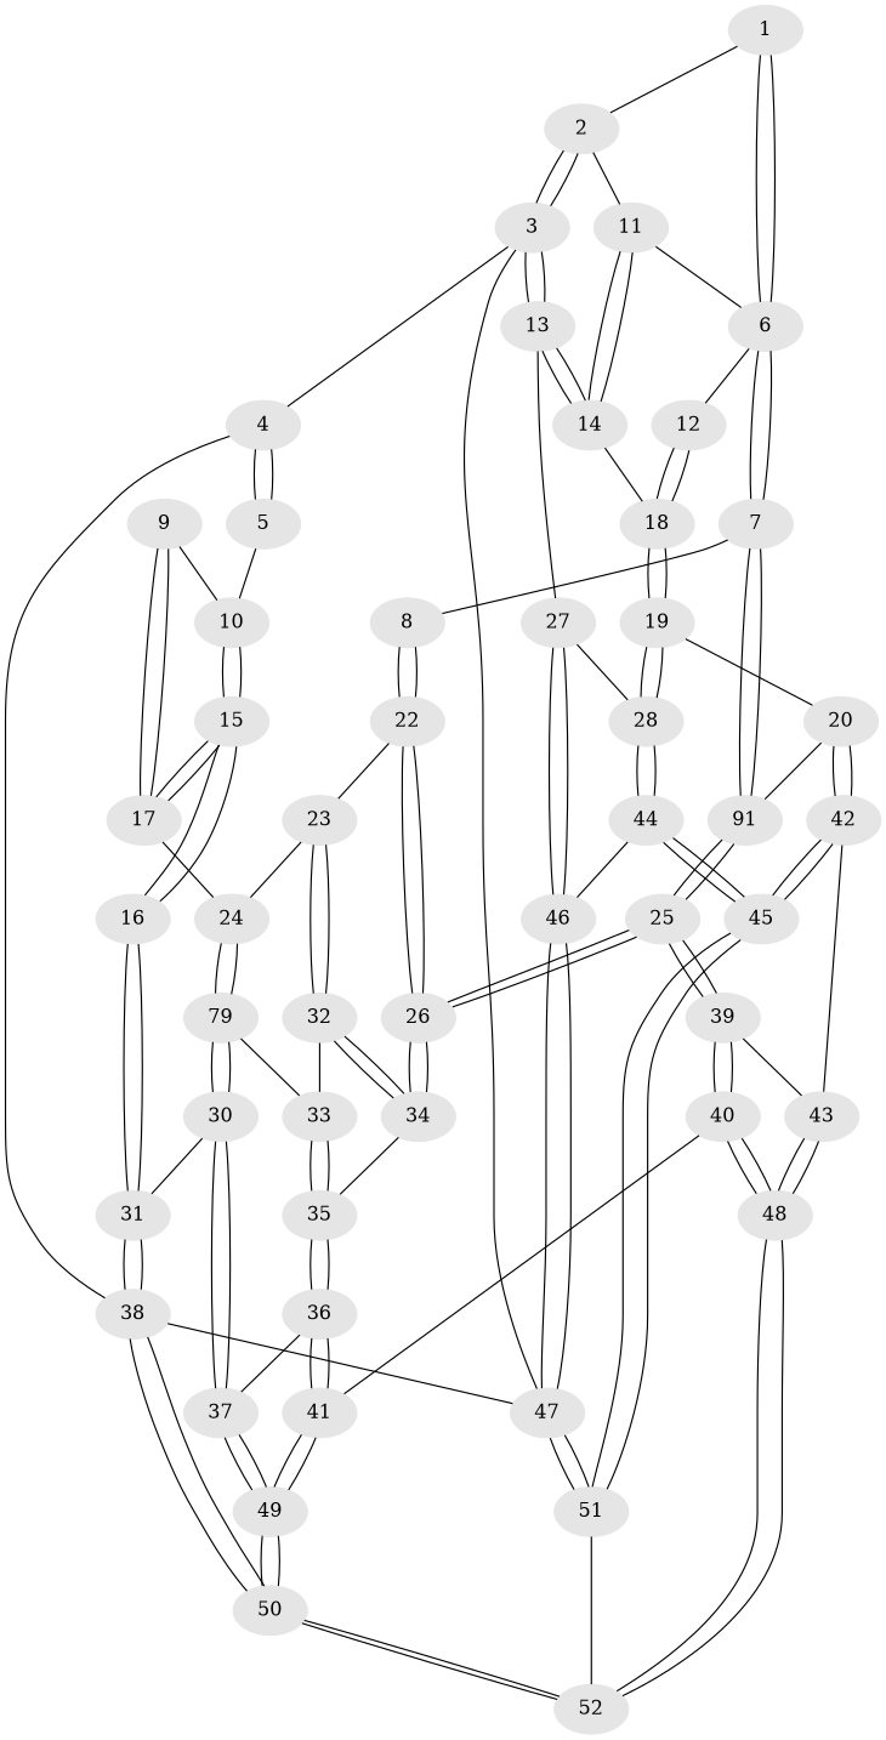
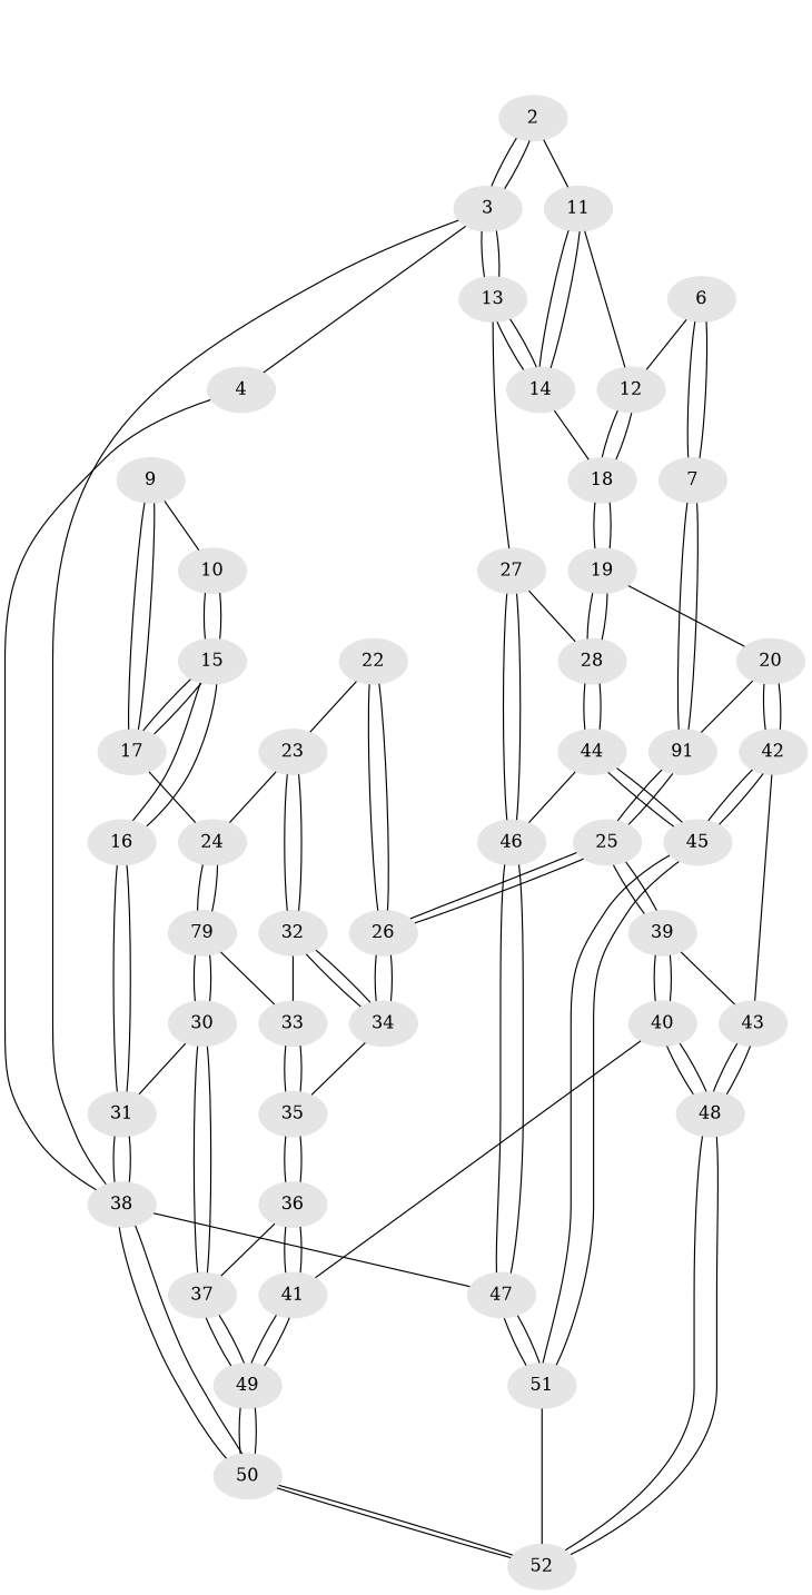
  graph {
    node [color=gray90 style=filled]
-   1
    2
    6
    3
    11
    7
    12
    4
    13
    47
    14
-   5
    38
    27
    51
    10
    16
    31
    50
    15
-   8
    n22 [label=91]
    18
    22
    25
    9
    17
    23
    26
    24
    19
    28
    46
    n34 [label=79]
    20
    42
    44
    43
    45
    39
    32
    34
    33
    30
    40
    35
    37
    49
    36
    41
    52
    48
-   1 -- 2
-   1 -- 6
-   1 -- 6
    2 -- 3
    2 -- 3
    2 -- 11
    6 -- 7
    6 -- 7
    6 -- 12
    3 -- 4
    3 -- 13
    3 -- 13
-   3 -- 47
-   11 -- 6
+   3 -- 38
+   11 -- 12
    11 -- 14
    11 -- 14
-   7 -- 8
    7 -- n22
    7 -- n22
    12 -- 18
    12 -- 18
-   4 -- 5
-   4 -- 5
    4 -- 38
    13 -- 14
    13 -- 14
    13 -- 27
    47 -- 51
    47 -- 51
    14 -- 18
-   5 -- 10
    38 -- 47
    38 -- 50
    38 -- 50
    27 -- 28
    27 -- 46
    27 -- 46
    51 -- 52
    10 -- 15
    10 -- 15
    16 -- 31
    16 -- 31
    31 -- 38
    31 -- 38
    50 -- 52
    50 -- 52
    15 -- 16
    15 -- 16
    15 -- 17
    15 -- 17
-   8 -- 22
-   8 -- 22
    n22 -- 25
    n22 -- 25
    18 -- 19
    18 -- 19
    22 -- 23
    22 -- 26
    22 -- 26
    25 -- 26
    25 -- 26
    25 -- 39
    25 -- 39
    9 -- 10
    9 -- 17
    9 -- 17
    17 -- 24
    23 -- 24
    23 -- 32
    23 -- 32
    26 -- 34
    26 -- 34
    24 -- n34
    24 -- n34
    19 -- 28
    19 -- 28
    19 -- 20
    28 -- 44
    28 -- 44
    46 -- 47
    46 -- 47
    n34 -- 33
    n34 -- 30
    n34 -- 30
    20 -- n22
    20 -- 42
    20 -- 42
    42 -- 43
    42 -- 45
    42 -- 45
    44 -- 46
    44 -- 45
    44 -- 45
    43 -- 48
    43 -- 48
    45 -- 51
    45 -- 51
    39 -- 43
    39 -- 40
    39 -- 40
    32 -- 34
    32 -- 34
    32 -- 33
    34 -- 35
    33 -- 35
    33 -- 35
    30 -- 31
    30 -- 37
    30 -- 37
    40 -- 41
    40 -- 48
    40 -- 48
    35 -- 36
    35 -- 36
    37 -- 49
    37 -- 49
    49 -- 50
    49 -- 50
    36 -- 37
    36 -- 41
    36 -- 41
    41 -- 49
    41 -- 49
    48 -- 52
    48 -- 52
  }
